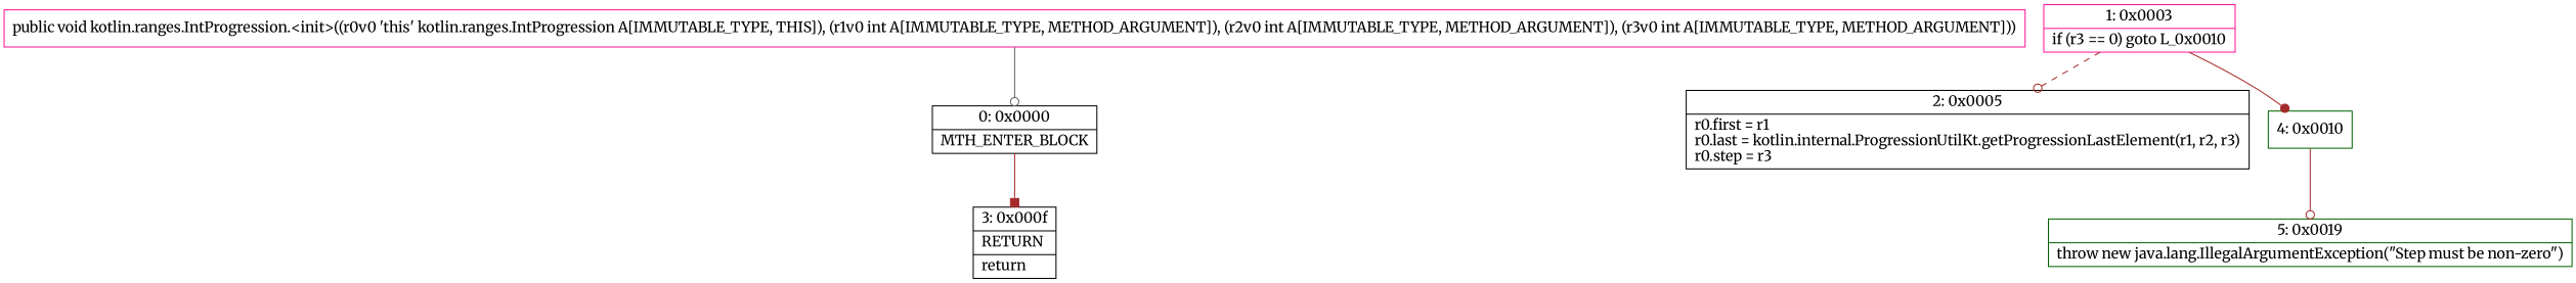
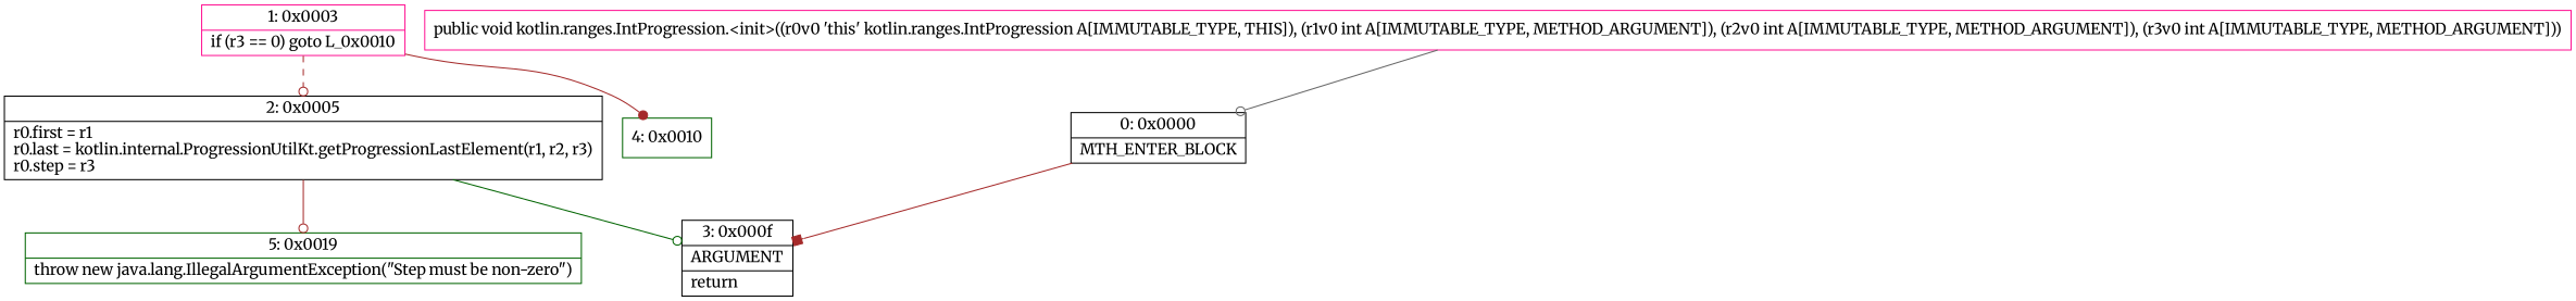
  digraph {
    fontname=Merriweather
    node [color=black fontname=Merriweather shape=record]
    edge [arrowhead=odot color=brown fontname=Merriweather]
    n1 [label="{0\:\ 0x0000|MTH_ENTER_BLOCK\l}"]
-   n2 [label="{3\:\ 0x000f|RETURN\l|return\l}"]
+   n2 [label="{3\:\ 0x000f|ARGUMENT\l|return\l}"]
    n3 [color=deeppink label="{1\:\ 0x0003|if (r3 == 0) goto L_0x0010\l}"]
    n4 [label="{2\:\ 0x0005|r0.first = r1\lr0.last = kotlin.internal.ProgressionUtilKt.getProgressionLastElement(r1, r2, r3)\lr0.step = r3\l}"]
    n5 [color=darkgreen label="{4\:\ 0x0010}"]
    n6 [color=darkgreen label="{5\:\ 0x0019|throw new java.lang.IllegalArgumentException(\"Step must be non\-zero\")\l}"]
    n7 [color=deeppink label="{public void kotlin.ranges.IntProgression.\<init\>((r0v0 'this' kotlin.ranges.IntProgression A[IMMUTABLE_TYPE, THIS]), (r1v0 int A[IMMUTABLE_TYPE, METHOD_ARGUMENT]), (r2v0 int A[IMMUTABLE_TYPE, METHOD_ARGUMENT]), (r3v0 int A[IMMUTABLE_TYPE, METHOD_ARGUMENT])) }"]
    n1 -> n2 [arrowhead=box]
    n3 -> n4 [style=dashed]
    n3 -> n5 [arrowhead=dot]
-   n5 -> n6
+   n4 -> n2 [color=darkgreen]
+   n4 -> n6
    n7 -> n1 [color=gray40]
  }
